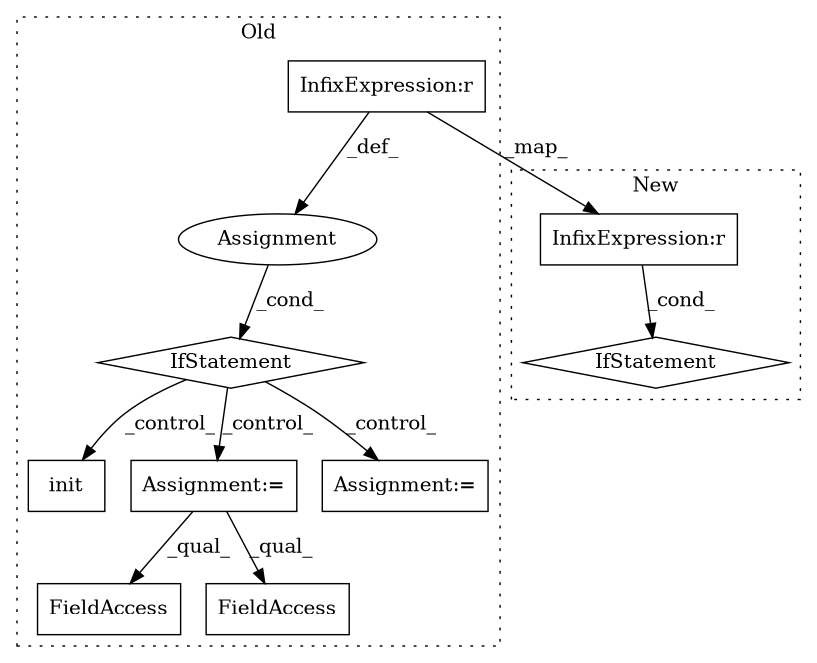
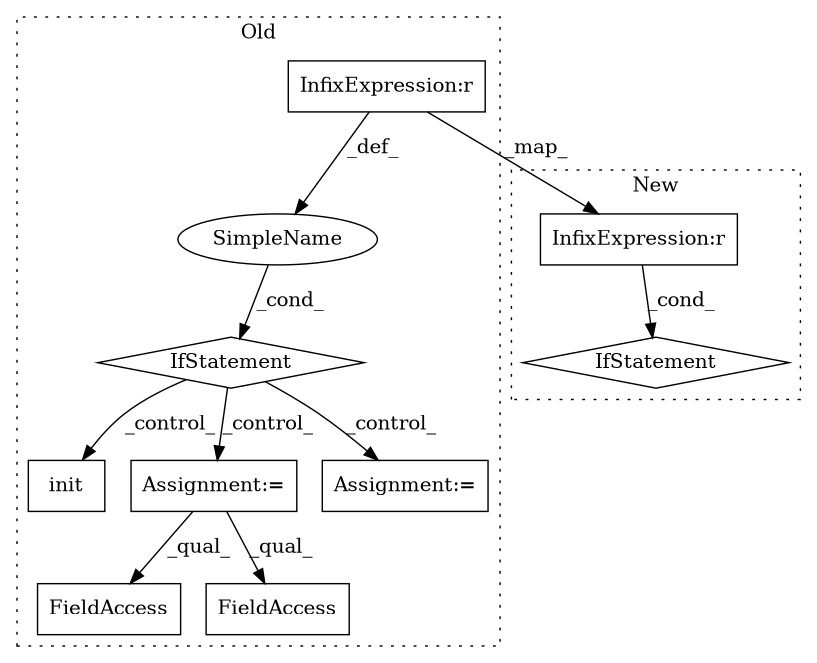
  digraph {
    node [a=25 l="4,2" shape=box]
    n1 [a=32 l="5,1" label=init s="4681,4687"]
    n2 [label=IfStatement s="3708,3734" shape=diamond]
-   n3 [a=42 label=Assignment shape=ellipse l=""]
+   n3 [a=42 label=SimpleName shape=ellipse l=""]
    n4 [a=27 l=4 label="InfixExpression:r" s=3726]
    n5 [a=7 l=1 label="Assignment:=" s=4266]
    n6 [a=7 l=1 label="Assignment:=" s=4724]
    n7 [a=22 l=18 label=FieldAccess s=4458]
    n8 [a=22 l=14 label=FieldAccess s=4403]
    n9 [label=IfStatement s="5807,5833" shape=diamond]
    n10 [a=27 l=4 label="InfixExpression:r" s=5825]
    subgraph cluster_1 {
      label=Old
      style=dotted
      n1
      n2
      n3
      n4
      n5
      n6
      n7
      n8
    }
    subgraph cluster_2 {
      label=New
      style=dotted
      n9
      n10
    }
    n2 -> n1 [label=_control_]
    n2 -> n5 [label=_control_]
    n2 -> n6 [label=_control_]
    n3 -> n2 [label=_cond_]
    n4 -> n3 [label=_def_]
    n4 -> n10 [label=_map_]
    n5 -> n7 [label=_qual_]
    n5 -> n8 [label=_qual_]
    n10 -> n9 [label=_cond_]
  }
